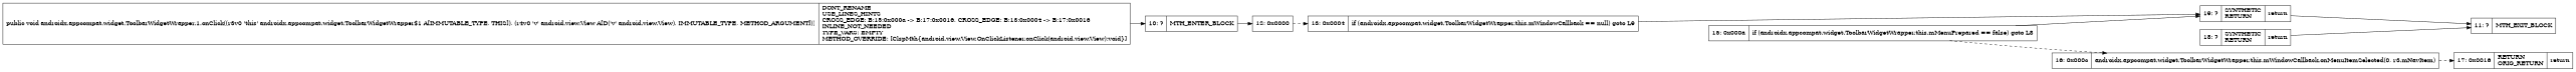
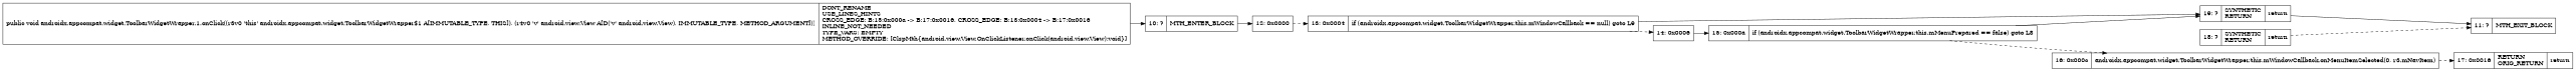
  digraph {
    rankdir=LR
    node [shape=record]
    n1 [label="{10\:\ ?|MTH_ENTER_BLOCK\l}"]
    n2 [label="{12\:\ 0x0000}"]
    n3 [label="{13\:\ 0x0004|if (androidx.appcompat.widget.ToolbarWidgetWrapper.this.mWindowCallback == null) goto L9\l}"]
+   n4 [label="{14\:\ 0x0006}"]
    n5 [label="{19\:\ ?|SYNTHETIC\lRETURN\l|return\l}"]
    n6 [label="{15\:\ 0x000a|if (androidx.appcompat.widget.ToolbarWidgetWrapper.this.mMenuPrepared == false) goto L8\l}"]
    n7 [label="{18\:\ ?|SYNTHETIC\lRETURN\l|return\l}"]
    n8 [label="{11\:\ ?|MTH_EXIT_BLOCK\l}"]
    n9 [label="{16\:\ 0x000c|androidx.appcompat.widget.ToolbarWidgetWrapper.this.mWindowCallback.onMenuItemSelected(0, r3.mNavItem)\l}"]
    n10 [label="{17\:\ 0x0016|RETURN\lORIG_RETURN\l|return\l}"]
    n11 [label="{public void androidx.appcompat.widget.ToolbarWidgetWrapper.1.onClick((r3v0 'this' androidx.appcompat.widget.ToolbarWidgetWrapper$1 A[IMMUTABLE_TYPE, THIS]), (r4v0 'v' android.view.View A[D('v' android.view.View), IMMUTABLE_TYPE, METHOD_ARGUMENT]))  | DONT_RENAME\lUSE_LINES_HINTS\lCROSS_EDGE: B:15:0x000a \-\> B:17:0x0016, CROSS_EDGE: B:13:0x0004 \-\> B:17:0x0016\lINLINE_NOT_NEEDED\lTYPE_VARS: EMPTY\lMETHOD_OVERRIDE: [ClspMth\{android.view.View.OnClickListener.onClick(android.view.View):void\}]\l}"]
    n1 -> n2
    n2 -> n3 [style=dashed]
+   n3 -> n4 [style=dashed]
    n3 -> n5
+   n4 -> n6
    n5 -> n8
    n6 -> n5
    n6 -> n9 [style=dashed]
-   n7 -> n8
+   n7 -> n8 [style=dashed]
    n9 -> n10 [style=dashed]
    n11 -> n1
  }
